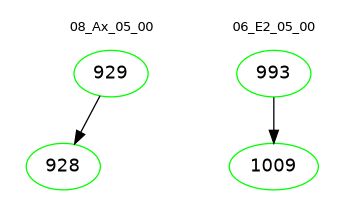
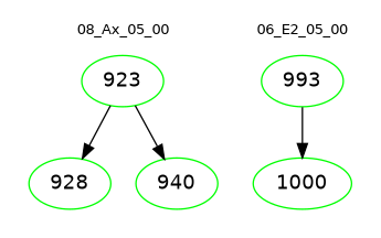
  digraph {
    fontname="DejaVu Sans"
    node [color=green fontname="DejaVu Sans"]
    edge [color=black fontname="DejaVu Sans"]
-   n1 [label=929]
+   n1 [label=923]
    n2 [label=928]
+   n3 [label=940]
    n4 [label=993]
-   n5 [label=1009]
+   n5 [label=1000]
    subgraph cluster_1 {
      color=white
      fontsize=10
      label="08_Ax_05_00"
      n1
      n2
+     n3
    }
    subgraph cluster_2 {
      color=white
      fontsize=10
      label="06_E2_05_00"
      n4
      n5
    }
    n1 -> n2
+   n1 -> n3
    n4 -> n5
  }
